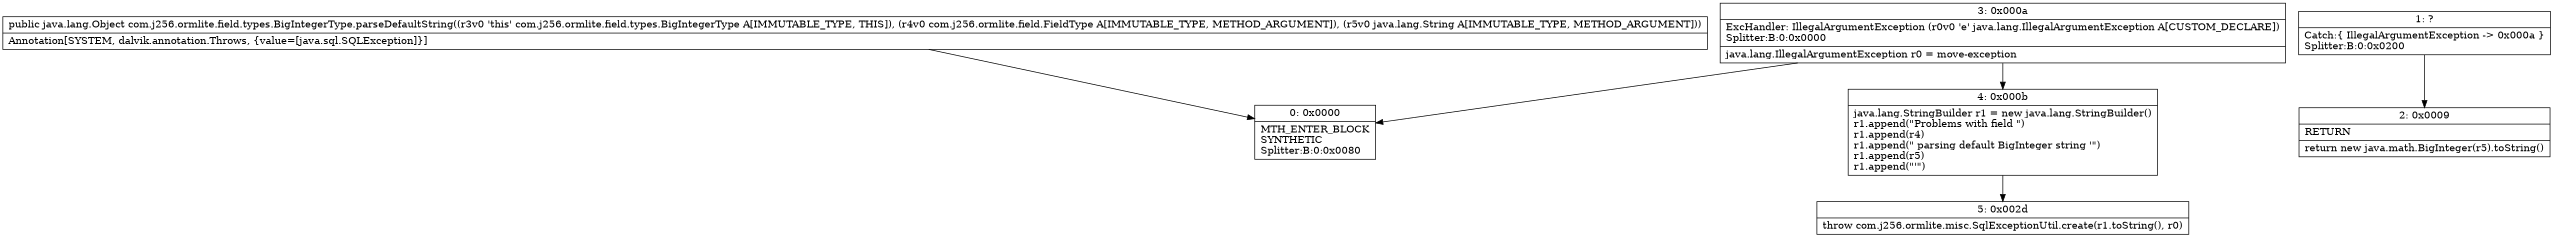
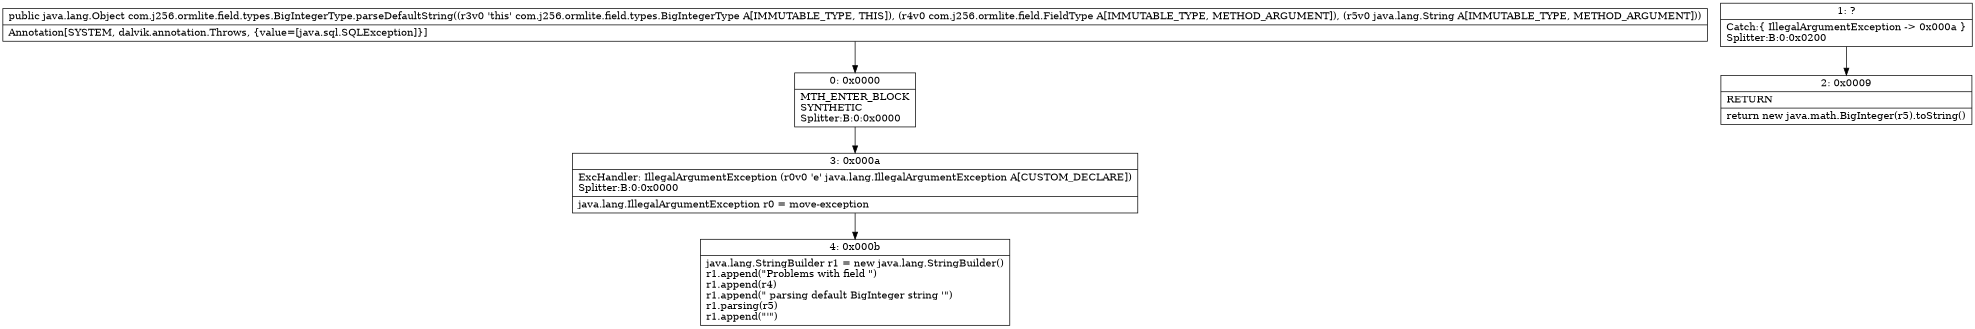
  digraph {
    node [shape=record]
-   n1 [label="{0\:\ 0x0000|MTH_ENTER_BLOCK\lSYNTHETIC\lSplitter:B:0:0x0080\l}"]
+   n1 [label="{0\:\ 0x0000|MTH_ENTER_BLOCK\lSYNTHETIC\lSplitter:B:0:0x0000\l}"]
    n2 [label="{3\:\ 0x000a|ExcHandler: IllegalArgumentException (r0v0 'e' java.lang.IllegalArgumentException A[CUSTOM_DECLARE])\lSplitter:B:0:0x0000\l|java.lang.IllegalArgumentException r0 = move\-exception\l}"]
    n3 [label="{1\:\ ?|Catch:\{ IllegalArgumentException \-\> 0x000a \}\lSplitter:B:0:0x0200\l}"]
    n4 [label="{2\:\ 0x0009|RETURN\l|return new java.math.BigInteger(r5).toString()\l}"]
-   n5 [label="{4\:\ 0x000b|java.lang.StringBuilder r1 = new java.lang.StringBuilder()\lr1.append(\"Problems with field \")\lr1.append(r4)\lr1.append(\" parsing default BigInteger string '\")\lr1.append(r5)\lr1.append(\"'\")\l}"]
-   n6 [label="{5\:\ 0x002d|throw com.j256.ormlite.misc.SqlExceptionUtil.create(r1.toString(), r0)\l}"]
+   n5 [label="{4\:\ 0x000b|java.lang.StringBuilder r1 = new java.lang.StringBuilder()\lr1.append(\"Problems with field \")\lr1.append(r4)\lr1.append(\" parsing default BigInteger string '\")\lr1.parsing(r5)\lr1.append(\"'\")\l}"]
    n7 [label="{public java.lang.Object com.j256.ormlite.field.types.BigIntegerType.parseDefaultString((r3v0 'this' com.j256.ormlite.field.types.BigIntegerType A[IMMUTABLE_TYPE, THIS]), (r4v0 com.j256.ormlite.field.FieldType A[IMMUTABLE_TYPE, METHOD_ARGUMENT]), (r5v0 java.lang.String A[IMMUTABLE_TYPE, METHOD_ARGUMENT]))  | Annotation[SYSTEM, dalvik.annotation.Throws, \{value=[java.sql.SQLException]\}]\l}"]
-   n2 -> n1
+   n1 -> n2
    n2 -> n5
    n3 -> n4
-   n5 -> n6
    n7 -> n1
  }
